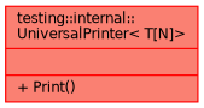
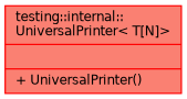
  digraph {
-   n1 [color=red fillcolor=salmon fontcolor=black fontname=Helvetica fontsize=10 height=0.2 label="{testing::internal::\lUniversalPrinter\< T[N]\>\n||+ Print()\l}" shape=record style=filled width=0.4]
+   n1 [color=red fillcolor=salmon fontcolor=black fontname=Helvetica fontsize=10 height=0.2 label="{testing::internal::\lUniversalPrinter\< T[N]\>\n||+ UniversalPrinter()\l}" shape=record style=filled width=0.4]
  }
